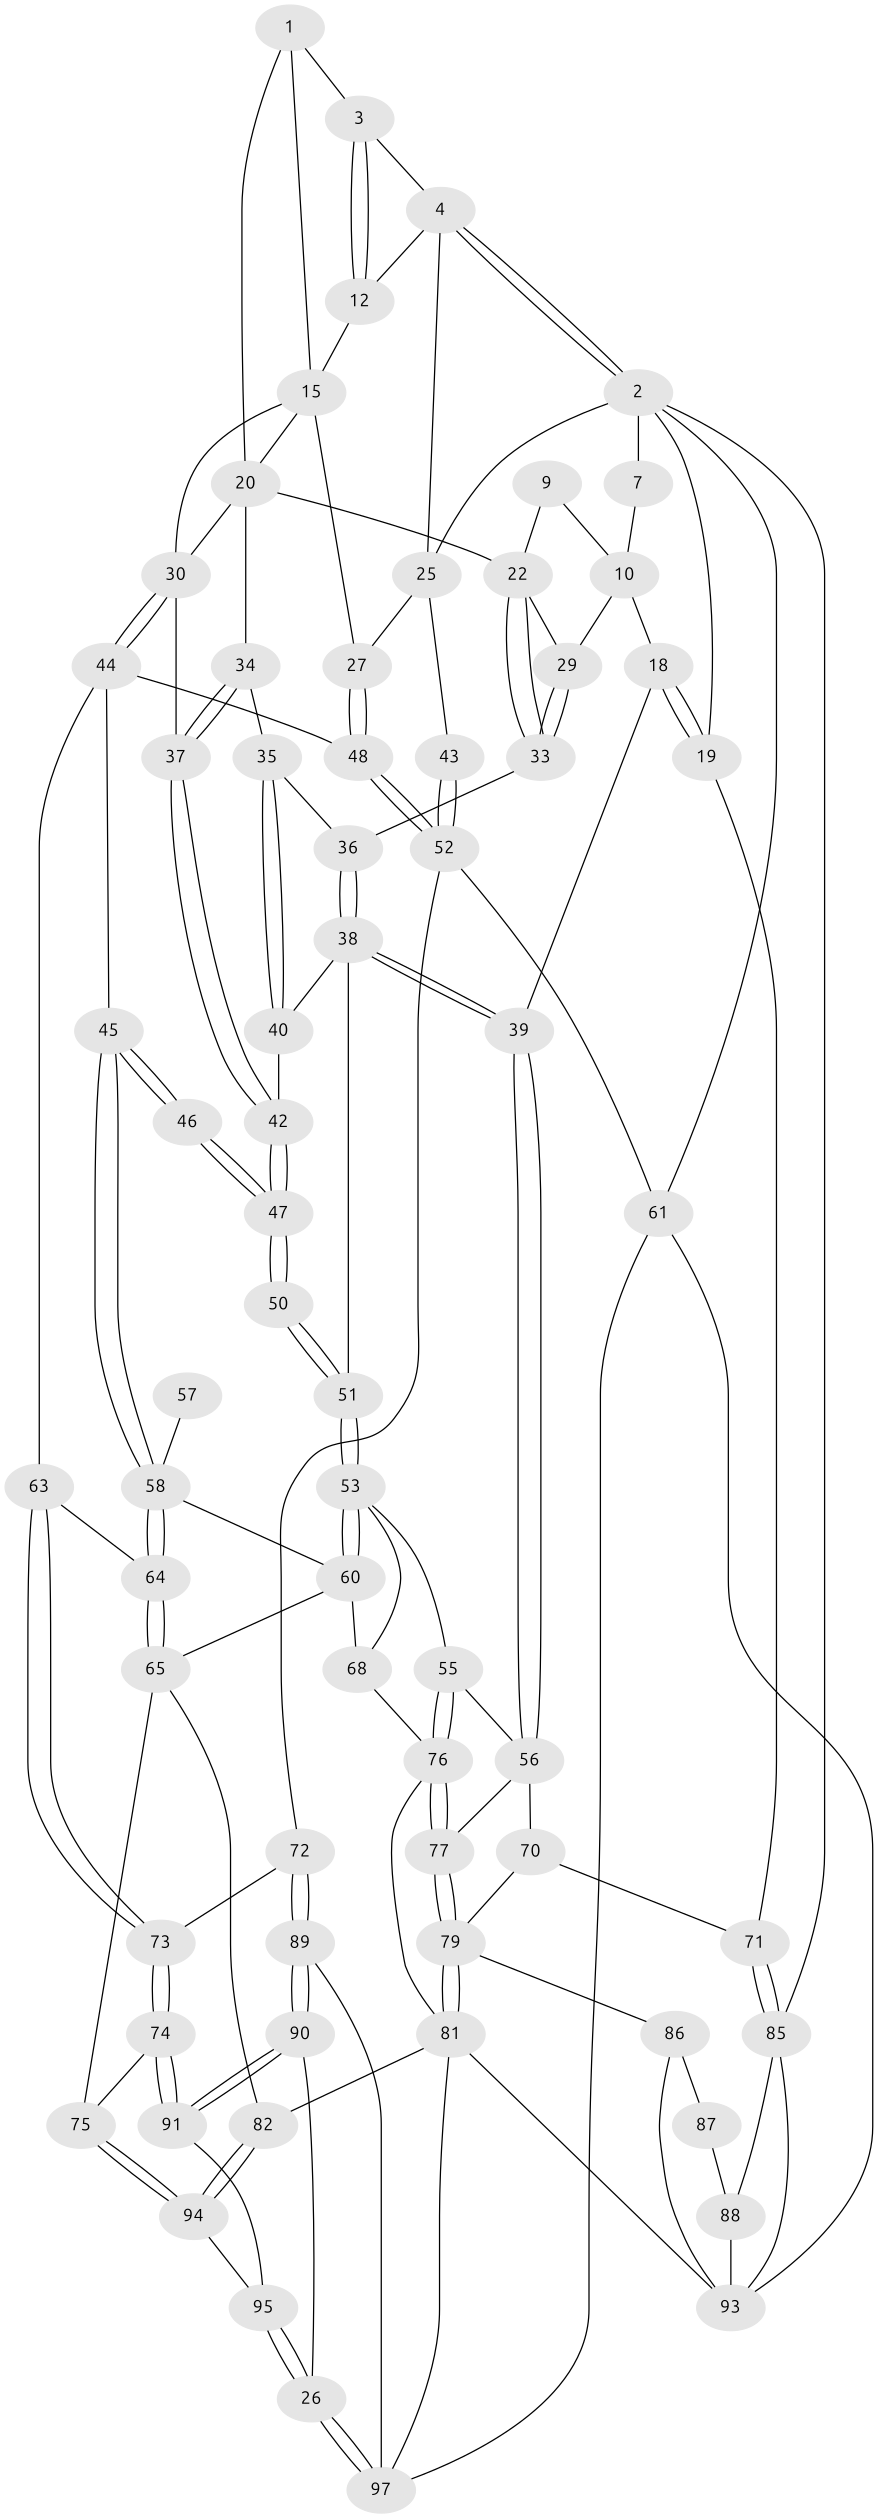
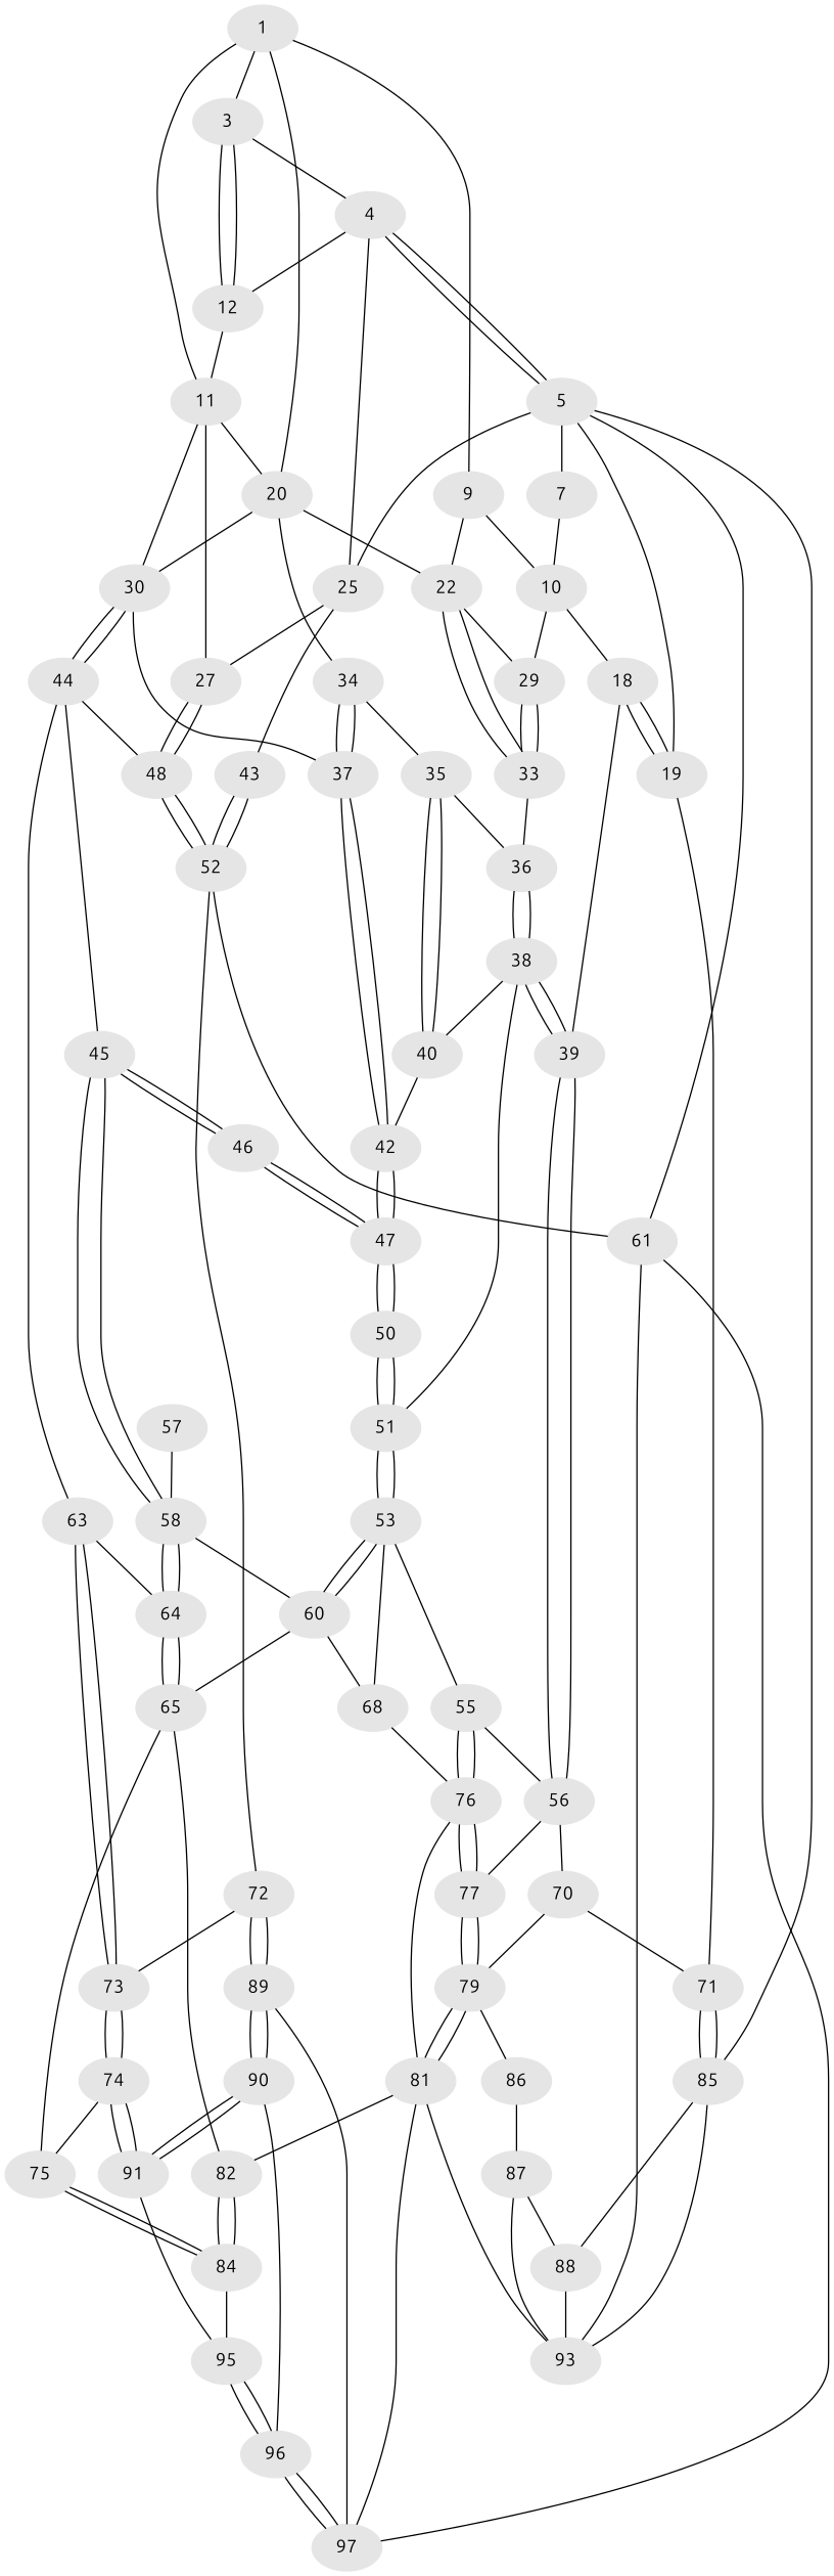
  graph {
    fontname=Ubuntu
    node [color=gray90 fontname=Ubuntu style=filled]
    edge [fontname=Ubuntu]
    1 [super="+2+8"]
    3
    9
-   15 [super="+16+28"]
+   15 [super="+16+28" label=11]
    20 [super="+24+21"]
    4 [super="+11"]
    12
    10 [super="+17"]
    22 [super="+23"]
    27
    30 [super="+31"]
    34
-   5 [super="+6" label=2]
+   5 [super="+6"]
    25 [super="+26+32"]
    7
    19
    61
    85
    43
    71
    93 [super="+98"]
    97 [super="+99"]
    88
    18
    29
    33
    39
    48
    37
    44 [super="+49"]
    56 [super="+69"]
    35
    36
    52 [super="+62"]
    42
    45
    63
    38 [super="+41"]
    40
    51
    47
    53 [super="+54"]
    70
    77
    50
    72
    46
    58 [super="+59"]
    64
    73
    60 [super="+67"]
    57
    55
    68
    89
    76 [super="+78"]
    65 [super="+66"]
    81 [super="+83"]
    79 [super="+80"]
    75
    82
    74
-   84 [label=94]
+   84
    86 [super="+94"]
    90
    91
    95
    87
-   96 [label=26]
+   96
    1 -- 3
+   1 -- 9
    1 -- 15
    1 -- 20
    3 -- 4
    3 -- 12
    3 -- 12
    9 -- 10
    9 -- 22
    15 -- 20
    15 -- 27
    15 -- 30
    20 -- 22
    20 -- 30
    20 -- 34
    4 -- 12
    4 -- 5
    4 -- 5
    4 -- 25
    12 -- 15
    10 -- 18
    10 -- 29
    22 -- 29
    22 -- 33
    22 -- 33
    27 -- 48
    27 -- 48
    30 -- 37
    30 -- 44
    30 -- 44
    34 -- 37
    34 -- 37
    34 -- 35
    5 -- 25
    5 -- 7
    5 -- 19
    5 -- 61
    5 -- 85
    25 -- 27
    25 -- 43 [weight=2]
    7 -- 10
    19 -- 71
    61 -- 93
    61 -- 97
    85 -- 93
    85 -- 88
    43 -- 52
    43 -- 52
    71 -- 85
    71 -- 85
    88 -- 93
    18 -- 19
    18 -- 19
    18 -- 39
    29 -- 33
    29 -- 33
    33 -- 36
    39 -- 56
    39 -- 56
    48 -- 52
    48 -- 52
    37 -- 42
    37 -- 42
    44 -- 48
    44 -- 45
    44 -- 63
    56 -- 70
    56 -- 77
    35 -- 36
    35 -- 40
    35 -- 40
    36 -- 38
    36 -- 38
    52 -- 61
    52 -- 72
    42 -- 47
    42 -- 47
    45 -- 46
    45 -- 46
    45 -- 58
    45 -- 58
    63 -- 64
    63 -- 73
    63 -- 73
    38 -- 39
    38 -- 39
    38 -- 40
    38 -- 51
    40 -- 42
    51 -- 53
    51 -- 53
    47 -- 50
    47 -- 50
    53 -- 60
    53 -- 60
    53 -- 55
    53 -- 68
    70 -- 71
    70 -- 79
    77 -- 79
    77 -- 79
    50 -- 51
    50 -- 51
    72 -- 73
    72 -- 89
    72 -- 89
    46 -- 47
    46 -- 47
    58 -- 64
    58 -- 64
    58 -- 60
    64 -- 65
    64 -- 65
    73 -- 74
    73 -- 74
    60 -- 68
    60 -- 65
    57 -- 58
    55 -- 56
    55 -- 76
    55 -- 76
    68 -- 76
    89 -- 97
    89 -- 90
    89 -- 90
    76 -- 77
    76 -- 77
    76 -- 81
    65 -- 75
    65 -- 82
    81 -- 93
    81 -- 97
    81 -- 82
    79 -- 81
    79 -- 81
    79 -- 86
    75 -- 84
    75 -- 84
    82 -- 84
    82 -- 84
    74 -- 75
    74 -- 91
    74 -- 91
    84 -- 95
-   86 -- 93
+   87 -- 93
    86 -- 87 [weight=2]
    90 -- 91
    90 -- 91
    90 -- 96
    91 -- 95
    95 -- 96
    95 -- 96
    87 -- 88
    96 -- 97
    96 -- 97
  }
